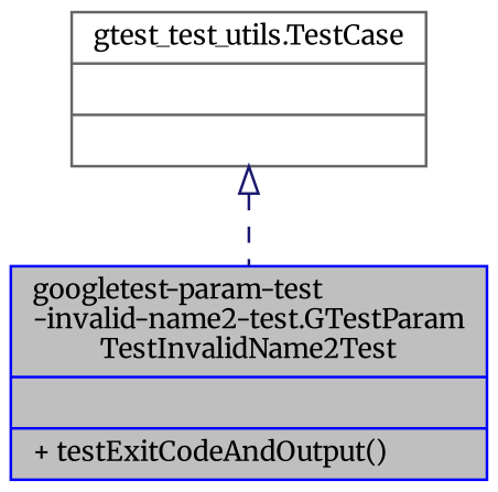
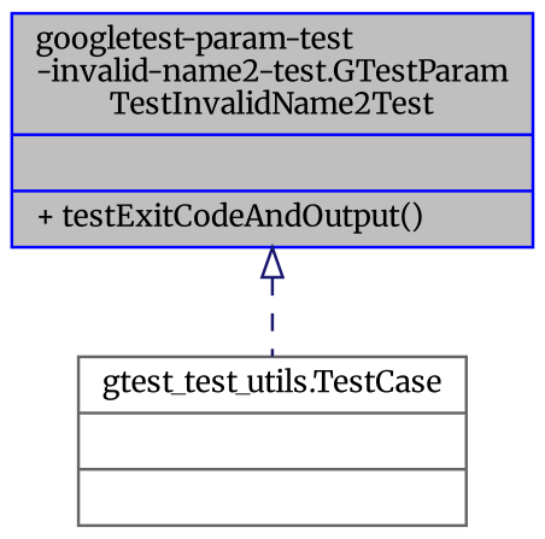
  digraph {
    fontname=Merriweather
    node [fontname=Merriweather fontsize=10 shape=record]
    n1 [color=blue fillcolor=grey75 fontcolor=black height=0.2 label="{googletest-param-test\l-invalid-name2-test.GTestParam\lTestInvalidName2Test\n||+ testExitCodeAndOutput()\l}" style=filled width=0.4]
    n2 [color=gray40 height=0.2 label="{gtest_test_utils.TestCase\n||}" width=0.4]
-   n2 -> n1 [arrowtail=onormal color=midnightblue dir=back fontname=Merriweather fontsize=10 labelfontname=Helvetica labelfontsize=10 style=dashed]
+   n1 -> n2 [arrowtail=onormal color=midnightblue dir=back fontname=Merriweather fontsize=10 labelfontname=Helvetica labelfontsize=10 style=dashed]
  }
